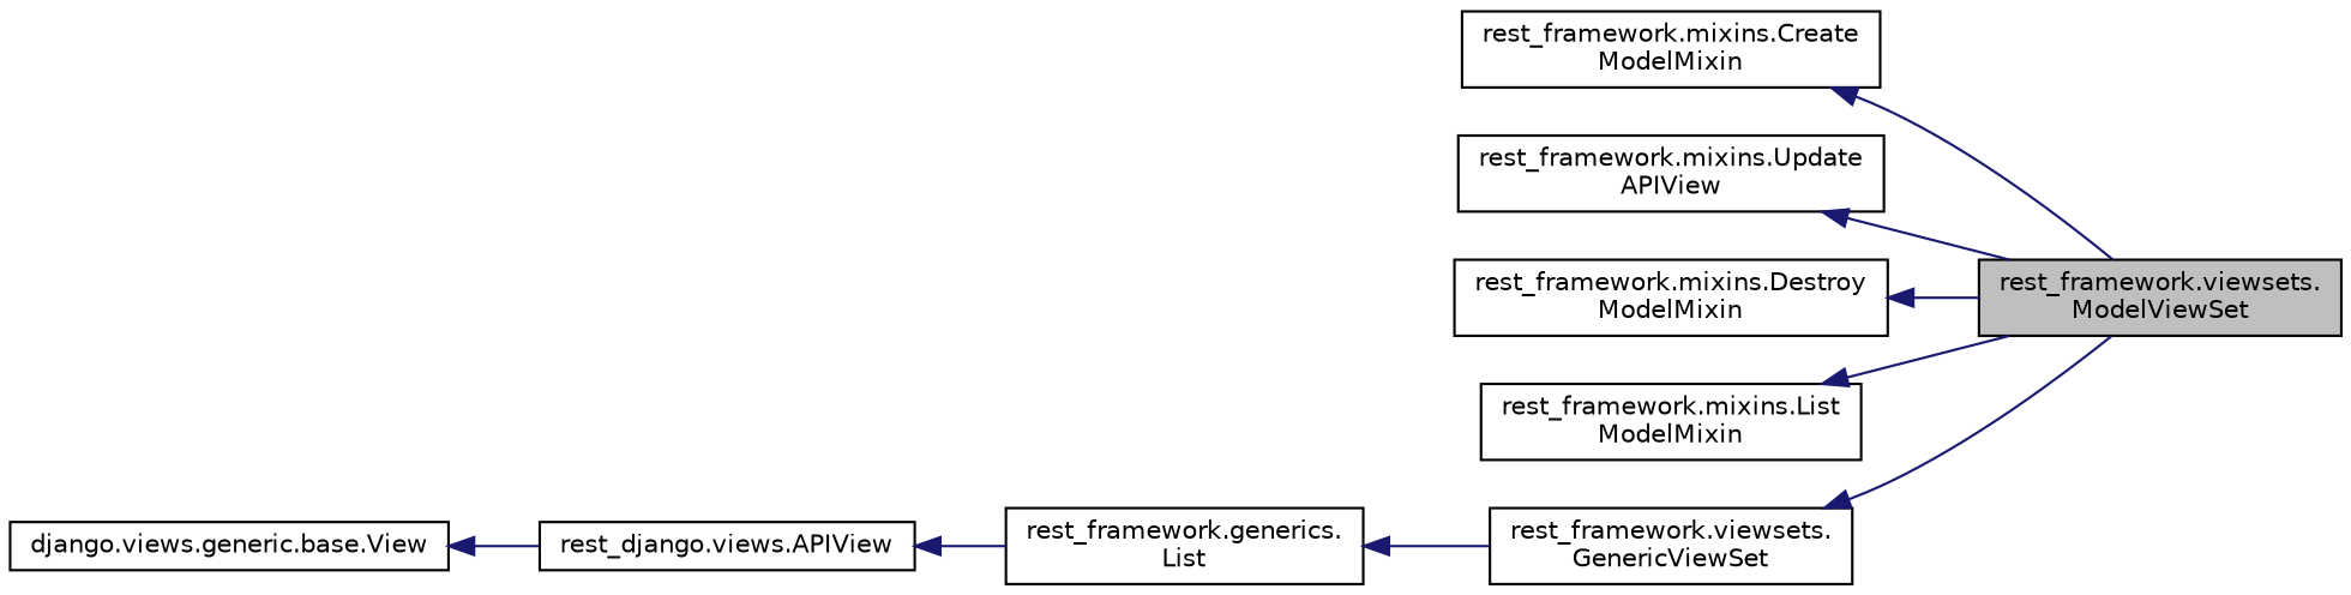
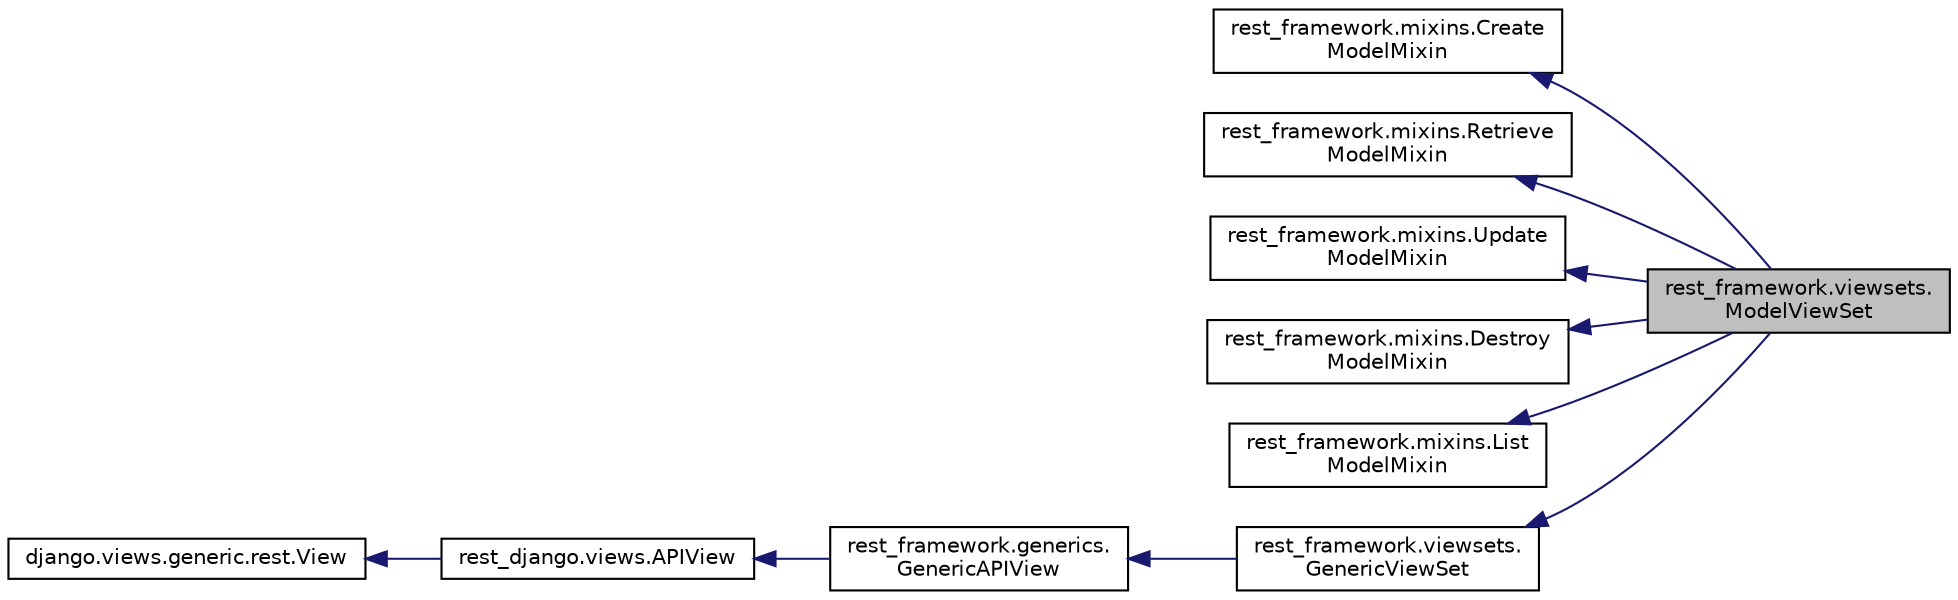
  digraph {
    rankdir=LR
    node [color=black fillcolor=white fontname=Helvetica fontsize=10 shape=record style=filled]
    edge [color=midnightblue dir=back fontname=Helvetica fontsize=10 labelfontname=Helvetica labelfontsize=10 style=solid]
    n1 [fillcolor=grey75 fontcolor=black height=0.2 label="rest_framework.viewsets.\lModelViewSet" width=0.4]
    n2 [height=0.2 label="rest_framework.mixins.Create\lModelMixin" width=0.4]
-   n4 [height=0.2 label="rest_framework.mixins.Update\lAPIView" width=0.4]
+   n3 [height=0.2 label="rest_framework.mixins.Retrieve\lModelMixin" width=0.4]
+   n4 [height=0.2 label="rest_framework.mixins.Update\lModelMixin" width=0.4]
    n5 [height=0.2 label="rest_framework.mixins.Destroy\lModelMixin" width=0.4]
    n6 [height=0.2 label="rest_framework.mixins.List\lModelMixin" width=0.4]
    n7 [height=0.2 label="rest_framework.viewsets.\lGenericViewSet" width=0.4]
-   n8 [height=0.2 label="rest_framework.generics.\lList" width=0.4]
+   n8 [height=0.2 label="rest_framework.generics.\lGenericAPIView" width=0.4]
    n9 [height=0.2 label="rest_django.views.APIView" width=0.4]
-   n10 [height=0.2 label="django.views.generic.base.View" width=0.4]
+   n10 [height=0.2 label="django.views.generic.rest.View" width=0.4]
    n2 -> n1
+   n3 -> n1
    n4 -> n1
    n5 -> n1
    n6 -> n1
    n7 -> n1
    n8 -> n7
    n9 -> n8
    n10 -> n9
  }
